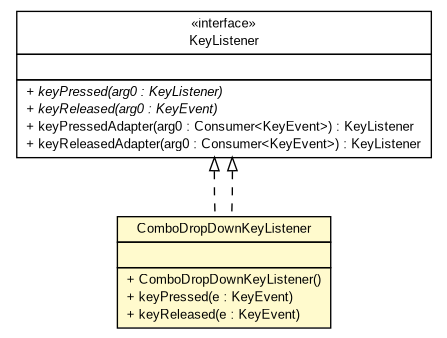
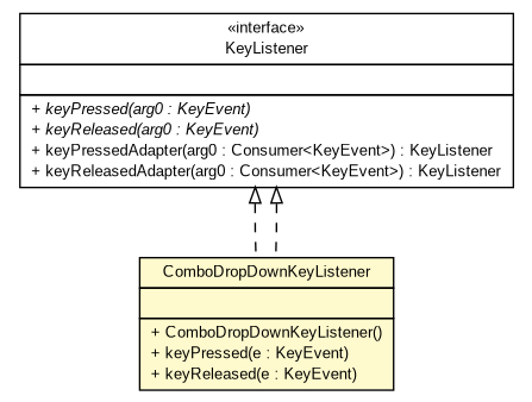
  digraph {
    nodesep=0.25
    ranksep=0.5
    node [fontcolor=black fontname=arial fontsize=10.0 shape=plaintext]
    edge [arrowtail=empty dir=back fontname=arial fontsize=10 headport=p labelfontname=arial labelfontsize=10 style=dashed tailport=p]
    n1 [label=<<table title="gov.sandia.cf.parts.listeners.ComboDropDownKeyListener" border="0" cellborder="1" cellspacing="0" cellpadding="2" port="p" bgcolor="lemonChiffon" href="./ComboDropDownKeyListener.html"> 		<tr><td><table border="0" cellspacing="0" cellpadding="1"> <tr><td align="center" balign="center"> ComboDropDownKeyListener </td></tr> 		</table></td></tr> 		<tr><td><table border="0" cellspacing="0" cellpadding="1"> <tr><td align="left" balign="left">  </td></tr> 		</table></td></tr> 		<tr><td><table border="0" cellspacing="0" cellpadding="1"> <tr><td align="left" balign="left"> + ComboDropDownKeyListener() </td></tr> <tr><td align="left" balign="left"> + keyPressed(e : KeyEvent) </td></tr> <tr><td align="left" balign="left"> + keyReleased(e : KeyEvent) </td></tr> 		</table></td></tr> 		</table>>]
-   n2 [label=<<table title="org.eclipse.swt.events.KeyListener" border="0" cellborder="1" cellspacing="0" cellpadding="2" port="p" href="http://java.sun.com/j2se/1.4.2/docs/api/org/eclipse/swt/events/KeyListener.html"> 		<tr><td><table border="0" cellspacing="0" cellpadding="1"> <tr><td align="center" balign="center"> &#171;interface&#187; </td></tr> <tr><td align="center" balign="center"> KeyListener </td></tr> 		</table></td></tr> 		<tr><td><table border="0" cellspacing="0" cellpadding="1"> <tr><td align="left" balign="left">  </td></tr> 		</table></td></tr> 		<tr><td><table border="0" cellspacing="0" cellpadding="1"> <tr><td align="left" balign="left"><font face="arial italic" point-size="10.0"> + keyPressed(arg0 : KeyListener) </font></td></tr> <tr><td align="left" balign="left"><font face="arial italic" point-size="10.0"> + keyReleased(arg0 : KeyEvent) </font></td></tr> <tr><td align="left" balign="left"> + keyPressedAdapter(arg0 : Consumer&lt;KeyEvent&gt;) : KeyListener </td></tr> <tr><td align="left" balign="left"> + keyReleasedAdapter(arg0 : Consumer&lt;KeyEvent&gt;) : KeyListener </td></tr> 		</table></td></tr> 		</table>>]
+   n2 [label=<<table title="org.eclipse.swt.events.KeyListener" border="0" cellborder="1" cellspacing="0" cellpadding="2" port="p" href="http://java.sun.com/j2se/1.4.2/docs/api/org/eclipse/swt/events/KeyListener.html"> 		<tr><td><table border="0" cellspacing="0" cellpadding="1"> <tr><td align="center" balign="center"> &#171;interface&#187; </td></tr> <tr><td align="center" balign="center"> KeyListener </td></tr> 		</table></td></tr> 		<tr><td><table border="0" cellspacing="0" cellpadding="1"> <tr><td align="left" balign="left">  </td></tr> 		</table></td></tr> 		<tr><td><table border="0" cellspacing="0" cellpadding="1"> <tr><td align="left" balign="left"><font face="arial italic" point-size="10.0"> + keyPressed(arg0 : KeyEvent) </font></td></tr> <tr><td align="left" balign="left"><font face="arial italic" point-size="10.0"> + keyReleased(arg0 : KeyEvent) </font></td></tr> <tr><td align="left" balign="left"> + keyPressedAdapter(arg0 : Consumer&lt;KeyEvent&gt;) : KeyListener </td></tr> <tr><td align="left" balign="left"> + keyReleasedAdapter(arg0 : Consumer&lt;KeyEvent&gt;) : KeyListener </td></tr> 		</table></td></tr> 		</table>>]
    n2 -> n1
    n2 -> n1
  }
